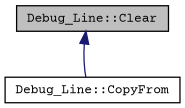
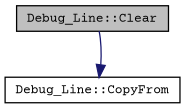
  digraph {
    rankdir=TB
    fontname="Courier Prime"
    node [color=black fontname="Courier Prime" fontsize=10 shape=record style=filled]
    n1 [fillcolor=grey75 fontcolor=black height=0.2 label="Debug_Line::Clear" width=0.4]
    n2 [fillcolor=white height=0.2 label="Debug_Line::CopyFrom" width=0.4]
-   n1 -> n2 [color=midnightblue dir=back fontname="Courier Prime" fontsize=10 labelfontname=Helvetica labelfontsize=10 style=solid]
+   n2 -> n1 [color=midnightblue dir=back fontname="Courier Prime" fontsize=10 labelfontname=Helvetica labelfontsize=10 style=solid]
  }
